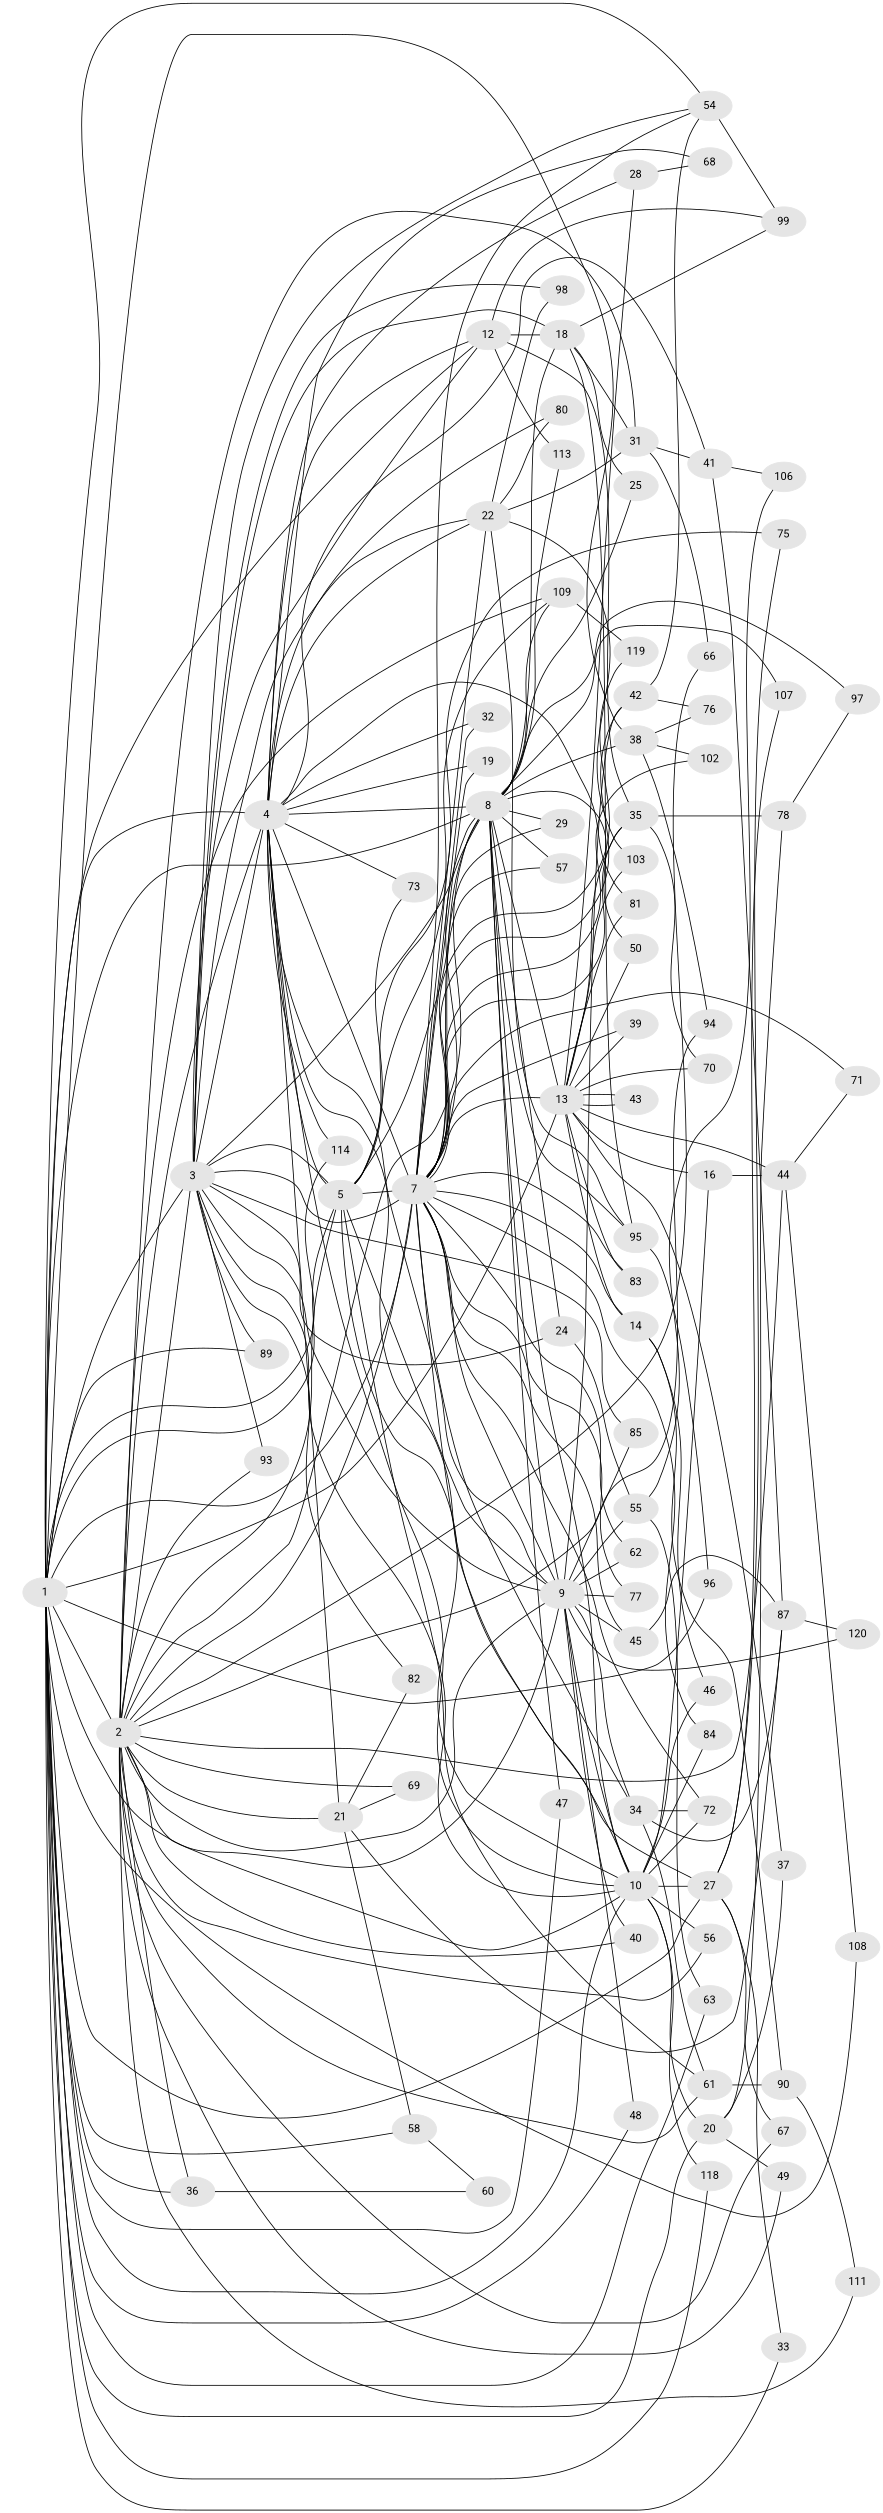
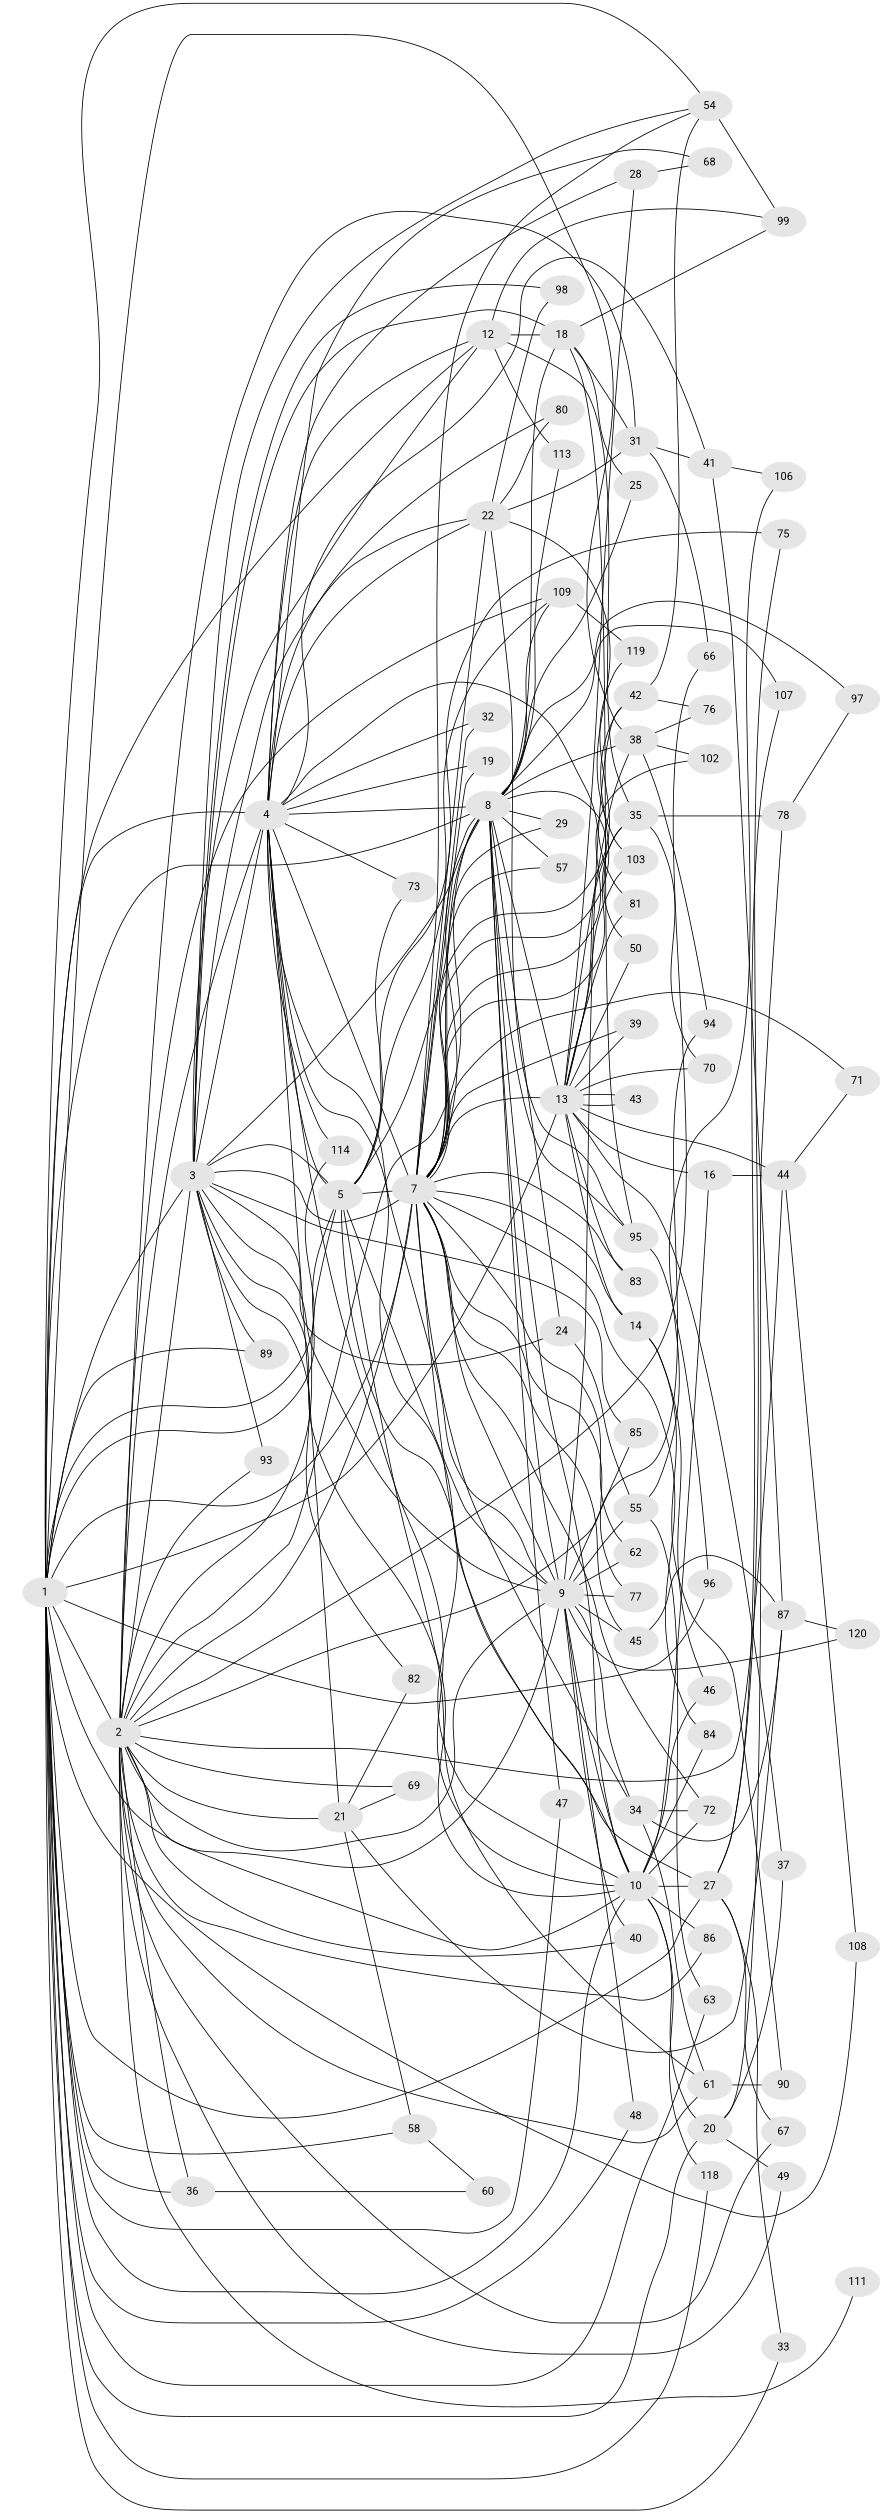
  graph {
    fontname=Roboto
    rankdir=LR
    node [color=gray90 fontname=Roboto style=filled]
    edge [fontname=Roboto]
    1 [super="+6"]
    2 [super="+23"]
    3 [super="+115"]
    4 [super="+17"]
    5 [super="+110"]
    7 [super="+11"]
    8 [super="+79"]
    9 [super="+26"]
    10 [super="+53"]
    12 [super="+86"]
    13 [super="+30"]
    20
    27 [super="+105"]
    33
    36
    38 [super="+52"]
    47
    48
    54
    58
    63
    89
    96
    108
    114
    118
    21 [super="+116"]
    31 [super="+100"]
    40
    44 [super="+51"]
    49
-   56
+   56 [label=86]
    61 [super="+65"]
    66
    67
    69
    93
    94
    109 [super="+112"]
    111
    18 [super="+59"]
    22 [super="+74"]
    24
    82
    85
    98
    19
    28
    32
    41
    68
    73
    80
    81
    75
    14
    29
    34 [super="+64"]
    35 [super="+117"]
    39
    42 [super="+91"]
    45
    57
    62
    71
    72 [super="+92"]
    77
    83
    84
    102
    119
    25
    50
    95 [super="+101"]
    97
    107
    113
    55
    120
    16
    46
    99 [super="+104"]
    37
    43
    70
    103
    78
    60
    76
    87 [super="+88"]
    90
    106
    1 -- 2 [weight=2]
    1 -- 3 [weight=2]
    1 -- 4 [weight=2]
    1 -- 5 [weight=2]
    1 -- 7 [weight=2]
    1 -- 8 [weight=2]
    1 -- 9 [weight=2]
    1 -- 10 [weight=2]
    1 -- 12
    1 -- 13
    1 -- 20
    1 -- 27
    1 -- 33
    1 -- 36
    1 -- 38
    1 -- 47
    1 -- 48
    1 -- 54
    1 -- 58
    1 -- 63
    1 -- 89
    1 -- 96
    1 -- 108
    1 -- 114
    1 -- 118
    2 -- 3
    2 -- 4
    2 -- 5
    2 -- 7
    2 -- 8 [weight=2]
    2 -- 9 [weight=2]
    2 -- 10
    2 -- 36
    2 -- 21
    2 -- 31
    2 -- 40
    2 -- 44
    2 -- 49
    2 -- 56
    2 -- 61
    2 -- 66
    2 -- 67
    2 -- 69
    2 -- 93
    2 -- 94
    2 -- 109
    2 -- 111
    3 -- 4
    3 -- 5 [weight=2]
    3 -- 7
    3 -- 8
    3 -- 9
    3 -- 10
    3 -- 12
    3 -- 54
    3 -- 89
    3 -- 93
    3 -- 18
    3 -- 22
    3 -- 24
    3 -- 82
    3 -- 85
    3 -- 98
    4 -- 5
    4 -- 7 [weight=2]
    4 -- 8
    4 -- 9 [weight=2]
    4 -- 10
    4 -- 12
    4 -- 27
    4 -- 114
    4 -- 21
    4 -- 22
    4 -- 19
    4 -- 28
    4 -- 32
    4 -- 41
    4 -- 68
    4 -- 73
    4 -- 80
    4 -- 81
    5 -- 7
    5 -- 8
    5 -- 9
    5 -- 10
    5 -- 61
    5 -- 109
    5 -- 73
    5 -- 75
    7 -- 8 [weight=2]
    7 -- 9
    7 -- 10
    7 -- 13
    7 -- 54
    7 -- 22
    7 -- 19
    7 -- 32
    7 -- 14
    7 -- 29
    7 -- 34
    7 -- 35
    7 -- 39
    7 -- 42
    7 -- 45
    7 -- 57
    7 -- 62
    7 -- 71
    7 -- 72
    7 -- 77
    7 -- 83
    7 -- 84
    7 -- 102
    7 -- 119
    8 -- 9
    8 -- 10 [weight=2]
    8 -- 13
    8 -- 38
    8 -- 47
    8 -- 109
    8 -- 18
    8 -- 24
    8 -- 29
    8 -- 57
    8 -- 25
    8 -- 50
    8 -- 95
    8 -- 97
    8 -- 107
    8 -- 113
    9 -- 10
    9 -- 48
    9 -- 40
    9 -- 85
    9 -- 34
    9 -- 42
    9 -- 45
    9 -- 62
    9 -- 77
    9 -- 55
    9 -- 120
    10 -- 20
    10 -- 27
    10 -- 118
    10 -- 56
    10 -- 72
    10 -- 84
    10 -- 16
    10 -- 46
    12 -- 18
    12 -- 35
    12 -- 113
    12 -- 99
+   13 -- 38
    13 -- 44
    13 -- 28
    13 -- 81
    13 -- 14
    13 -- 35
    13 -- 39
    13 -- 83
    13 -- 50
    13 -- 16
    13 -- 37
    13 -- 43
    13 -- 43
    13 -- 70
    13 -- 103
    20 -- 49
    20 -- 37
    20 -- 78
    27 -- 33
    27 -- 67
    27 -- 75
    27 -- 107
    36 -- 60
    38 -- 94
    38 -- 102
    38 -- 76
    54 -- 99
    58 -- 60
    21 -- 58
    21 -- 69
    21 -- 82
    21 -- 87
    31 -- 66
    31 -- 41
    44 -- 108
    44 -- 71
    61 -- 90
    109 -- 119
    18 -- 31
    18 -- 25
    18 -- 95
    18 -- 99
    22 -- 31
    22 -- 98
    22 -- 80
    22 -- 95
    22 -- 103
    24 -- 55
    28 -- 68
    41 -- 87
    41 -- 106
    14 -- 46
    14 -- 90
    34 -- 61
    34 -- 72
    34 -- 87
    35 -- 70
    35 -- 78
    42 -- 54
    42 -- 76
    45 -- 87
    95 -- 96
    55 -- 63
    55 -- 106
    16 -- 44
    78 -- 97
    87 -- 120
-   90 -- 111
  }
